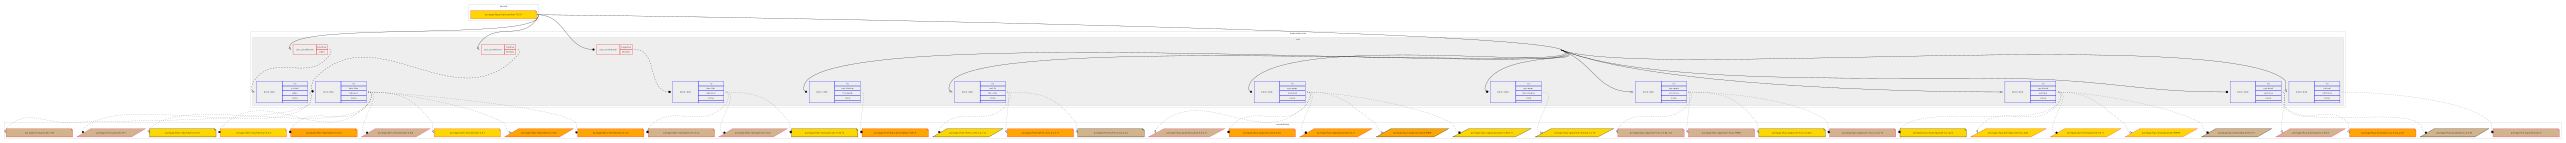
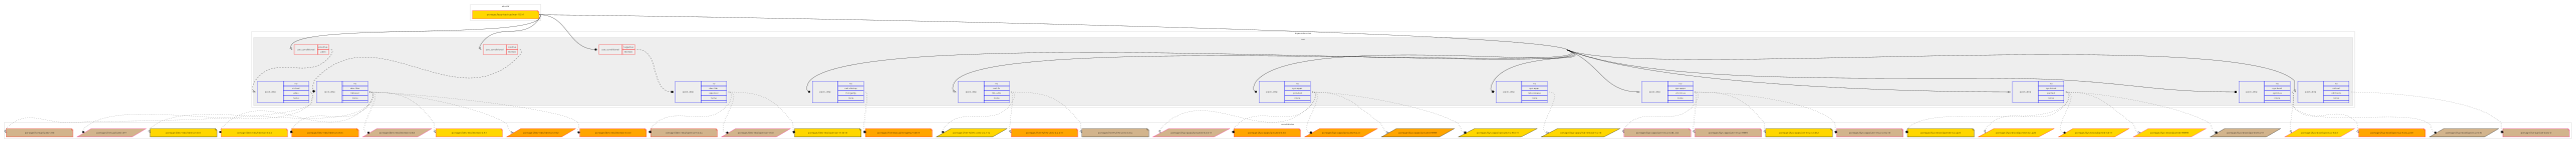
  digraph {
    compound=true
    concentrate=true
    fontname=Montserrat
    fontsize=10
    newrank=true
    rankdir=TB
    ranksep=1.5
    node [color=deeppink fontname=Montserrat fontsize=10 shape=note style=filled]
    edge [arrowhead=onormal fontname=Montserrat headport=w style=dotted tailport=e weight=100]
    n1 [fillcolor=gold label="portage://app-backup/rear-1.15-r1" width=4]
    n2 [color=blue label=<<TABLE BORDER="0" CELLBORDER="1" CELLSPACING="0" CELLPADDING="4" WIDTH="220"><TR><TD ROWSPAN="6" CELLPADDING="30">pack_dep</TD></TR><TR><TD WIDTH="110">no</TD></TR><TR><TD>dev-libs</TD></TR><TR><TD>openssl</TD></TR><TR><TD>none</TD></TR><TR><TD></TD></TR></TABLE>> shape=none style=""]
    n3 [color=red label=<<TABLE BORDER="0" CELLBORDER="1" CELLSPACING="0" CELLPADDING="4"><TR><TD ROWSPAN="3" CELLPADDING="10">use_conditional</TD></TR><TR><TD>negative</TD></TR><TR><TD>libressl</TD></TR></TABLE>> shape=none style=""]
    n4 [color=blue label=<<TABLE BORDER="0" CELLBORDER="1" CELLSPACING="0" CELLPADDING="4" WIDTH="220"><TR><TD ROWSPAN="6" CELLPADDING="30">pack_dep</TD></TR><TR><TD WIDTH="110">no</TD></TR><TR><TD>dev-libs</TD></TR><TR><TD>libressl</TD></TR><TR><TD>none</TD></TR><TR><TD></TD></TR></TABLE>> shape=none style=""]
    n5 [color=red label=<<TABLE BORDER="0" CELLBORDER="1" CELLSPACING="0" CELLPADDING="4"><TR><TD ROWSPAN="3" CELLPADDING="10">use_conditional</TD></TR><TR><TD>positive</TD></TR><TR><TD>libressl</TD></TR></TABLE>> shape=none style=""]
    n6 [color=blue label=<<TABLE BORDER="0" CELLBORDER="1" CELLSPACING="0" CELLPADDING="4" WIDTH="220"><TR><TD ROWSPAN="6" CELLPADDING="30">pack_dep</TD></TR><TR><TD WIDTH="110">no</TD></TR><TR><TD>virtual</TD></TR><TR><TD>udev</TD></TR><TR><TD>none</TD></TR><TR><TD></TD></TR></TABLE>> shape=none style=""]
    n7 [color=red label=<<TABLE BORDER="0" CELLBORDER="1" CELLSPACING="0" CELLPADDING="4"><TR><TD ROWSPAN="3" CELLPADDING="10">use_conditional</TD></TR><TR><TD>positive</TD></TR><TR><TD>udev</TD></TR></TABLE>> shape=none style=""]
    n8 [color=blue label=<<TABLE BORDER="0" CELLBORDER="1" CELLSPACING="0" CELLPADDING="4" WIDTH="220"><TR><TD ROWSPAN="6" CELLPADDING="30">pack_dep</TD></TR><TR><TD WIDTH="110">no</TD></TR><TR><TD>net-dialup</TD></TR><TR><TD>mingetty</TD></TR><TR><TD>none</TD></TR><TR><TD></TD></TR></TABLE>> shape=none style=""]
    n9 [color=blue label=<<TABLE BORDER="0" CELLBORDER="1" CELLSPACING="0" CELLPADDING="4" WIDTH="220"><TR><TD ROWSPAN="6" CELLPADDING="30">pack_dep</TD></TR><TR><TD WIDTH="110">no</TD></TR><TR><TD>net-fs</TD></TR><TR><TD>nfs-utils</TD></TR><TR><TD>none</TD></TR><TR><TD></TD></TR></TABLE>> shape=none style=""]
    n10 [color=blue label=<<TABLE BORDER="0" CELLBORDER="1" CELLSPACING="0" CELLPADDING="4" WIDTH="220"><TR><TD ROWSPAN="6" CELLPADDING="30">pack_dep</TD></TR><TR><TD WIDTH="110">no</TD></TR><TR><TD>sys-apps</TD></TR><TR><TD>iproute2</TD></TR><TR><TD>none</TD></TR><TR><TD></TD></TR></TABLE>> shape=none style=""]
    n11 [color=blue label=<<TABLE BORDER="0" CELLBORDER="1" CELLSPACING="0" CELLPADDING="4" WIDTH="220"><TR><TD ROWSPAN="6" CELLPADDING="30">pack_dep</TD></TR><TR><TD WIDTH="110">no</TD></TR><TR><TD>sys-apps</TD></TR><TR><TD>lsb-release</TD></TR><TR><TD>none</TD></TR><TR><TD></TD></TR></TABLE>> shape=none style=""]
    n12 [color=blue label=<<TABLE BORDER="0" CELLBORDER="1" CELLSPACING="0" CELLPADDING="4" WIDTH="220"><TR><TD ROWSPAN="6" CELLPADDING="30">pack_dep</TD></TR><TR><TD WIDTH="110">no</TD></TR><TR><TD>sys-apps</TD></TR><TR><TD>util-linux</TD></TR><TR><TD>none</TD></TR><TR><TD></TD></TR></TABLE>> shape=none style=""]
    n13 [color=blue label=<<TABLE BORDER="0" CELLBORDER="1" CELLSPACING="0" CELLPADDING="4" WIDTH="220"><TR><TD ROWSPAN="6" CELLPADDING="30">pack_dep</TD></TR><TR><TD WIDTH="110">no</TD></TR><TR><TD>sys-block</TD></TR><TR><TD>parted</TD></TR><TR><TD>none</TD></TR><TR><TD></TD></TR></TABLE>> shape=none style=""]
    n14 [color=blue label=<<TABLE BORDER="0" CELLBORDER="1" CELLSPACING="0" CELLPADDING="4" WIDTH="220"><TR><TD ROWSPAN="6" CELLPADDING="30">pack_dep</TD></TR><TR><TD WIDTH="110">no</TD></TR><TR><TD>sys-boot</TD></TR><TR><TD>syslinux</TD></TR><TR><TD>none</TD></TR><TR><TD></TD></TR></TABLE>> shape=none style=""]
    n15 [color=blue label=<<TABLE BORDER="0" CELLBORDER="1" CELLSPACING="0" CELLPADDING="4" WIDTH="220"><TR><TD ROWSPAN="6" CELLPADDING="30">pack_dep</TD></TR><TR><TD WIDTH="110">no</TD></TR><TR><TD>virtual</TD></TR><TR><TD>cdrtools</TD></TR><TR><TD>none</TD></TR><TR><TD></TD></TR></TABLE>> shape=none style=""]
    n16 [color=black fillcolor=gold label="portage://dev-libs/openssl-1.1.1d-r3" width=4]
    n17 [fillcolor=tan label="portage://dev-libs/openssl-1.1.0l" shape=parallelogram width=4]
    n18 [color=red fillcolor=tan label="portage://dev-libs/openssl-1.0.2u" width=4]
    n19 [fillcolor=gold label="portage://dev-libs/libressl-3.0.2" width=4]
    n20 [color=black fillcolor=gold label="portage://dev-libs/libressl-3.0.1" width=4]
    n21 [fillcolor=orange label="portage://dev-libs/libressl-3.0.0" width=4]
    n22 [color=red fillcolor=orange label="portage://dev-libs/libressl-2.9.2" shape=parallelogram width=4]
    n23 [fillcolor=gold label="portage://dev-libs/libressl-2.9.1" width=4]
    n24 [fillcolor=tan label="portage://dev-libs/libressl-2.8.3" shape=parallelogram width=4]
    n25 [color=red fillcolor=orange label="portage://dev-libs/libressl-2.6.5" width=4]
    n26 [fillcolor=tan label="portage://virtual/udev-217" shape=parallelogram width=4]
    n27 [color=red fillcolor=tan label="portage://virtual/udev-215" width=4]
    n28 [color=red fillcolor=orange label="portage://net-dialup/mingetty-1.08-r1" width=4]
    n29 [fillcolor=orange label="portage://net-fs/nfs-utils-2.4.2-r1" width=4]
    n30 [color=black fillcolor=gold label="portage://net-fs/nfs-utils-2.4.1-r4" shape=parallelogram width=4]
    n31 [color=black fillcolor=tan label="portage://net-fs/nfs-utils-2.3.4" width=4]
    n32 [color=black fillcolor=orange label="portage://sys-apps/iproute2-9999" shape=parallelogram width=4]
    n33 [color=red fillcolor=orange label="portage://sys-apps/iproute2-5.4.0" shape=parallelogram width=4]
    n34 [fillcolor=orange label="portage://sys-apps/iproute2-5.3.0" width=4]
    n35 [fillcolor=tan label="portage://sys-apps/iproute2-5.2.0-r1" shape=parallelogram width=4]
    n36 [color=black fillcolor=gold label="portage://sys-apps/iproute2-4.19.0-r1" shape=parallelogram width=4]
    n37 [color=black fillcolor=gold label="portage://sys-apps/lsb-release-1.4-r3" shape=parallelogram width=4]
    n38 [fillcolor=tan label="portage://sys-apps/util-linux-9999" width=4]
    n39 [fillcolor=tan label="portage://sys-apps/util-linux-2.35_rc2" width=4]
    n40 [fillcolor=tan label="portage://sys-apps/util-linux-2.34-r3" width=4]
    n41 [color=black fillcolor=gold label="portage://sys-apps/util-linux-2.33.2" width=4]
    n42 [fillcolor=gold label="portage://sys-block/parted-99999" shape=parallelogram width=4]
    n43 [color=red fillcolor=gold label="portage://sys-block/parted-3.3-r1" shape=parallelogram width=4]
    n44 [color=red fillcolor=gold label="portage://sys-block/parted-3.2_p25" shape=parallelogram width=4]
    n45 [color=black fillcolor=gold label="portage://sys-block/parted-3.2_p23" width=4]
    n46 [color=black fillcolor=tan label="portage://sys-block/parted-3.2-r1" shape=parallelogram width=4]
    n47 [fillcolor=orange label="portage://sys-boot/syslinux-6.04_pre1" width=4]
-   n48 [fillcolor=tan label="portage://sys-boot/syslinux-6.03" shape=parallelogram width=4]
+   n48 [fillcolor=gold label="portage://sys-boot/syslinux-6.03" shape=parallelogram width=4]
    n49 [color=black fillcolor=tan label="portage://sys-boot/syslinux-5.10" shape=parallelogram width=4]
    n50 [fillcolor=tan label="portage://virtual/cdrtools-0" width=4]
    subgraph cluster_1 {
      color=gray
      label=<<i>dependencies</i>>
      subgraph cluster_2 {
        color=gray
        fillcolor="#eeeeee"
        label=<<i>compile</i>>
        style=filled
      }
      subgraph cluster_3 {
        color=gray
        fillcolor="#eeeeee"
        label=<<i>compile and run</i>>
        style=filled
      }
      subgraph cluster_4 {
        color=gray
        fillcolor="#eeeeee"
        label=<<i>run</i>>
        style=filled
        subgraph sub_5 {
          color=gray
          fillcolor="#eeeeee"
          label=<<i>run</i>>
          style=filled
          n3
          subgraph sub_6 {
            color=gray
            fillcolor="#eeeeee"
            label=<<i>run</i>>
            style=filled
            n2
          }
        }
        subgraph sub_7 {
          color=gray
          fillcolor="#eeeeee"
          label=<<i>run</i>>
          style=filled
          n5
          subgraph sub_8 {
            color=gray
            fillcolor="#eeeeee"
            label=<<i>run</i>>
            style=filled
            n4
          }
        }
        subgraph sub_9 {
          color=gray
          fillcolor="#eeeeee"
          label=<<i>run</i>>
          style=filled
          n7
          subgraph sub_10 {
            color=gray
            fillcolor="#eeeeee"
            label=<<i>run</i>>
            style=filled
            n6
          }
        }
        subgraph sub_11 {
          color=gray
          fillcolor="#eeeeee"
          label=<<i>run</i>>
          style=filled
          n8
        }
        subgraph sub_12 {
          color=gray
          fillcolor="#eeeeee"
          label=<<i>run</i>>
          style=filled
          n9
        }
        subgraph sub_13 {
          color=gray
          fillcolor="#eeeeee"
          label=<<i>run</i>>
          style=filled
          n10
        }
        subgraph sub_14 {
          color=gray
          fillcolor="#eeeeee"
          label=<<i>run</i>>
          style=filled
          n11
        }
        subgraph sub_15 {
          color=gray
          fillcolor="#eeeeee"
          label=<<i>run</i>>
          style=filled
          n12
        }
        subgraph sub_16 {
          color=gray
          fillcolor="#eeeeee"
          label=<<i>run</i>>
          style=filled
          n13
        }
        subgraph sub_17 {
          color=gray
          fillcolor="#eeeeee"
          label=<<i>run</i>>
          style=filled
          n14
        }
        subgraph sub_18 {
          color=gray
          fillcolor="#eeeeee"
          label=<<i>run</i>>
          style=filled
          n15
        }
      }
    }
    subgraph cluster_19 {
      color=gray
      label=<<i>ebuild</i>>
      n1
    }
    subgraph cluster_20 {
      color=gray
      label=<<i>candidates</i>>
      rank=same
      subgraph sub_21 {
        color=black
        label=<<i>candidates</i>>
        nodesep=1
        rank=same
        n16
        n17
        n18
      }
      subgraph sub_22 {
        color=black
        label=<<i>candidates</i>>
        nodesep=1
        rank=same
        n19
        n20
        n21
        n22
        n23
        n24
        n25
      }
      subgraph sub_23 {
        color=black
        label=<<i>candidates</i>>
        nodesep=1
        rank=same
        n26
        n27
      }
      subgraph sub_24 {
        color=black
        label=<<i>candidates</i>>
        nodesep=1
        rank=same
        n28
      }
      subgraph sub_25 {
        color=black
        label=<<i>candidates</i>>
        nodesep=1
        rank=same
        n29
        n30
        n31
      }
      subgraph sub_26 {
        color=black
        label=<<i>candidates</i>>
        nodesep=1
        rank=same
        n32
        n33
        n34
        n35
        n36
      }
      subgraph sub_27 {
        color=black
        label=<<i>candidates</i>>
        nodesep=1
        rank=same
        n37
      }
      subgraph sub_28 {
        color=black
        label=<<i>candidates</i>>
        nodesep=1
        rank=same
        n38
        n39
        n40
        n41
      }
      subgraph sub_29 {
        color=black
        label=<<i>candidates</i>>
        nodesep=1
        rank=same
        n42
        n43
        n44
        n45
        n46
      }
      subgraph sub_30 {
        color=black
        label=<<i>candidates</i>>
        nodesep=1
        rank=same
        n47
        n48
        n49
      }
      subgraph sub_31 {
        color=black
        label=<<i>candidates</i>>
        nodesep=1
        rank=same
        n50
      }
    }
    n1 -> n3 [arrowhead=dot style=solid weight=20]
    n1 -> n5 [style=solid weight=20]
    n1 -> n7 [style=solid weight=20]
    n1 -> n8 [arrowhead=dot style=solid weight=20]
    n1 -> n9 [style=solid weight=20]
    n1 -> n10 [arrowhead=dot style=solid weight=20]
    n1 -> n11 [arrowhead=box style=solid weight=20]
    n1 -> n12 [style=solid weight=20]
    n1 -> n13 [style=solid weight=20]
    n1 -> n14 [arrowhead=box style=solid weight=20]
    n1 -> n15 [style=solid weight=20]
    n2 -> n16 [arrowhead=box]
    n2 -> n17 [arrowhead=dot]
    n2 -> n18 [arrowhead=box]
    n3 -> n2 [arrowhead=box style=dashed weight=20]
    n4 -> n19 [arrowhead=dot]
    n4 -> n20
    n4 -> n21 [arrowhead=dot]
    n4 -> n22
    n4 -> n23
    n4 -> n24 [arrowhead=dot]
    n4 -> n25 [arrowhead=box]
    n5 -> n4 [arrowhead=box style=dashed weight=20]
    n6 -> n26 [arrowhead=dot]
    n6 -> n27
    n7 -> n6 [style=dashed weight=20]
    n8 -> n28 [arrowhead=box]
    n9 -> n29
    n9 -> n30 [arrowhead=dot]
    n9 -> n31
    n10 -> n32
    n10 -> n33 [arrowhead=box]
    n10 -> n34 [arrowhead=box]
    n10 -> n35
    n10 -> n36 [arrowhead=box]
    n11 -> n37
    n12 -> n38
    n12 -> n39
    n12 -> n40 [arrowhead=box]
    n12 -> n41
    n13 -> n42
    n13 -> n43 [arrowhead=dot]
    n13 -> n44
    n13 -> n45 [arrowhead=box]
    n13 -> n46 [arrowhead=box]
    n14 -> n47
    n14 -> n48
    n14 -> n49 [arrowhead=dot]
    n15 -> n50 [arrowhead=box]
  }
